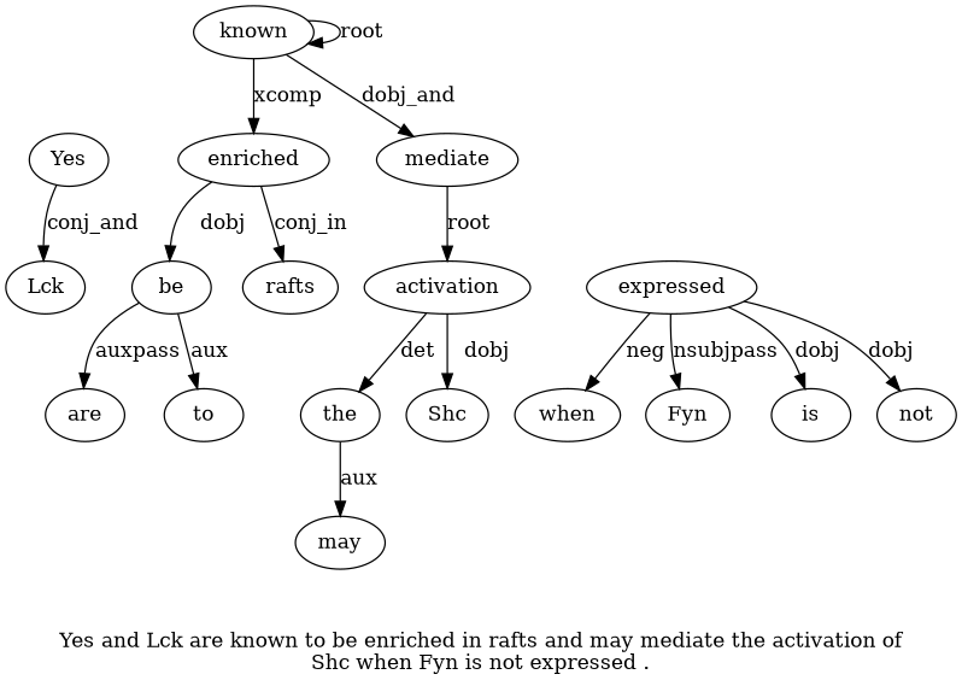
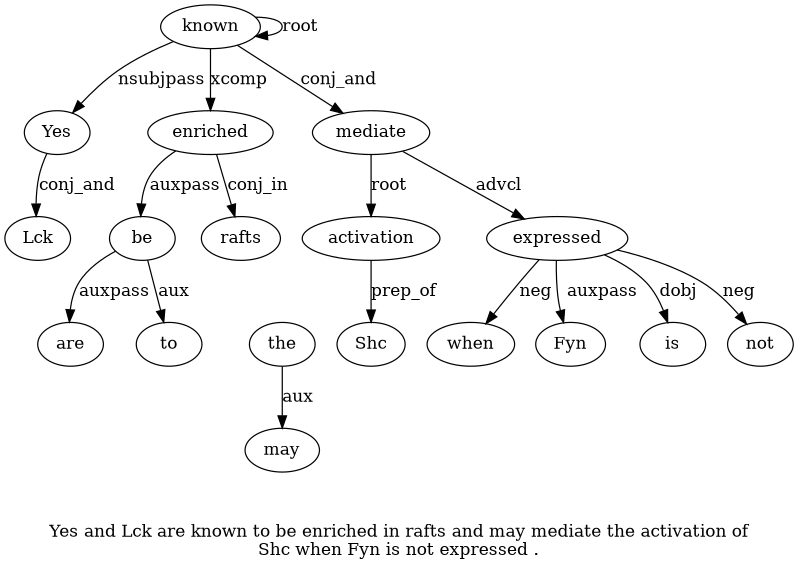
  digraph {
    label="Yes and Lck are known to be enriched in rafts and may mediate the activation of\nShc when Fyn is not expressed ."
    node [fillcolor=white style=filled]
    n1 [label=known]
    n2 [label=Yes]
    n3 [label=enriched]
    n4 [label=mediate]
    n5 [label=Lck]
    n6 [label=are]
    n7 [label=be]
    n8 [label=rafts]
    n9 [label=activation]
    n10 [label=expressed]
    n11 [label=to]
    n12 [label=may]
    n13 [label=the]
    n14 [label=Shc]
    n15 [label=when]
    n16 [label=Fyn]
    n17 [label=is]
    n18 [label=not]
    n1 -> n1 [label=root]
+   n1 -> n2 [label=nsubjpass]
    n1 -> n3 [label=xcomp]
-   n1 -> n4 [label=dobj_and]
+   n1 -> n4 [label=conj_and]
    n2 -> n5 [label=conj_and]
-   n3 -> n7 [label=dobj]
+   n3 -> n7 [label=auxpass]
    n3 -> n8 [label=conj_in]
    n4 -> n9 [label=root]
+   n4 -> n10 [label=advcl]
    n7 -> n6 [label=auxpass]
    n7 -> n11 [label=aux]
-   n9 -> n13 [label=det]
-   n9 -> n14 [label=dobj]
+   n9 -> n14 [label=prep_of]
    n10 -> n15 [label=neg]
-   n10 -> n16 [label=nsubjpass]
+   n10 -> n16 [label=auxpass]
    n10 -> n17 [label=dobj]
-   n10 -> n18 [label=dobj]
+   n10 -> n18 [label=neg]
    n13 -> n12 [label=aux]
  }
